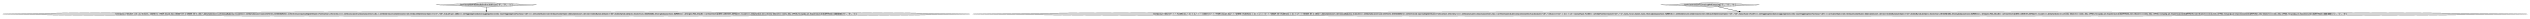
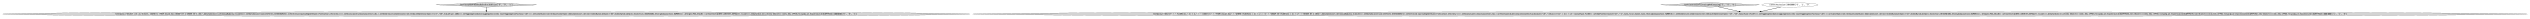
  digraph {
    fontname="IBM Plex Mono"
    node [fillcolor=lightgray fontname="IBM Plex Mono" shape=ellipse style=filled]
    edge [fontname="IBM Plex Mono" style=bold]
    n1 [label="testGroupByAndOrderByOrdinalOfAlias['0', '0', '1']" shape=diamond]
    n2 [label="testQuery(\"SELECT cnt as theCnt, COUNT(*) FROM druid.foo GROUP BY 1 ORDER BY 1 ASC\",ImmutableList.of(GroupByQuery.builder().setDataSource(CalciteTests.DATASOURCE1).setInterval(querySegmentSpec(Filtration.eternity())).setGranularity(Granularities.ALL).setDimensions(dimensions(new DefaultDimensionSpec(\"cnt\",\"d0\",ValueType.LONG))).setAggregatorSpecs(aggregators(new CountAggregatorFactory(\"a0\"))).setLimitSpec(new DefaultLimitSpec(ImmutableList.of(new OrderByColumnSpec(\"d0\",OrderByColumnSpec.Direction.ASCENDING,StringComparators.NUMERIC)),Integer.MAX_VALUE)).setContext(QUERY_CONTEXT_DEFAULT).build()),ImmutableList.of(new Object((((edu.fdu.CPPDG.tinypdg.pe.ExpressionInfo@9792b6))@@@3@@@['0', '0', '1']"]
    n3 [label="testExpressionFilteringAndGrouping['1', '0', '0']" shape=diamond]
    n4 [label="testQuery(\"SELECT\" + \" FLOOR(m1 / 2) * 2,\" + \" COUNT(*)\" + \"FROM druid.foo\" + \"WHERE FLOOR(m1 / 2) * 2 > -1\" + \"GROUP BY FLOOR(m1 / 2) * 2\" + \"ORDER BY 1 DESC\",ImmutableList.of(GroupByQuery.builder().setDataSource(CalciteTests.DATASOURCE1).setInterval(querySegmentSpec(Filtration.eternity())).setGranularity(Granularities.ALL).setVirtualColumns(expressionVirtualColumn(\"v0\",\"(floor((\"m1\" / 2)) * 2)\",ValueType.FLOAT)).setDimFilter(bound(\"v0\",\"-1\",null,true,false,null,StringComparators.NUMERIC)).setDimensions(dimensions(new DefaultDimensionSpec(\"v0\",\"v0\",ValueType.FLOAT))).setAggregatorSpecs(aggregators(new CountAggregatorFactory(\"a0\"))).setLimitSpec(new DefaultLimitSpec(ImmutableList.of(new OrderByColumnSpec(\"v0\",OrderByColumnSpec.Direction.DESCENDING,StringComparators.NUMERIC)),Integer.MAX_VALUE)).setContext(QUERY_CONTEXT_DEFAULT).build()),ImmutableList.of(new Object((((edu.fdu.CPPDG.tinypdg.pe.ExpressionInfo@979254,new Object((((edu.fdu.CPPDG.tinypdg.pe.ExpressionInfo@979259,new Object((((edu.fdu.CPPDG.tinypdg.pe.ExpressionInfo@97925e,new Object((((edu.fdu.CPPDG.tinypdg.pe.ExpressionInfo@979263))@@@4@@@['1', '1', '0']"]
+   n5 [fillcolor=white label="cannotVectorize()@@@3@@@['0', '1', '0']"]
    n1 -> n2
    n3 -> n4
+   n5 -> n4
  }
